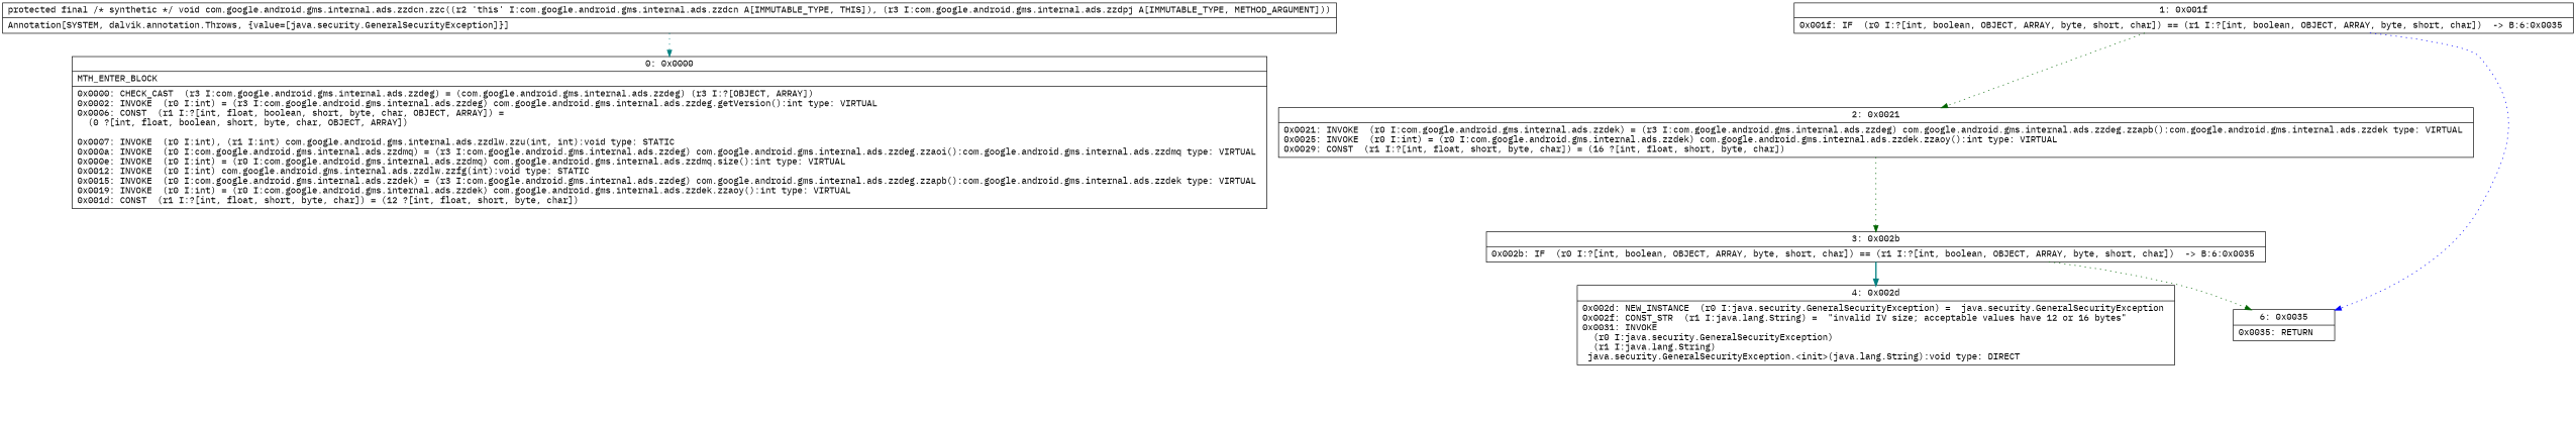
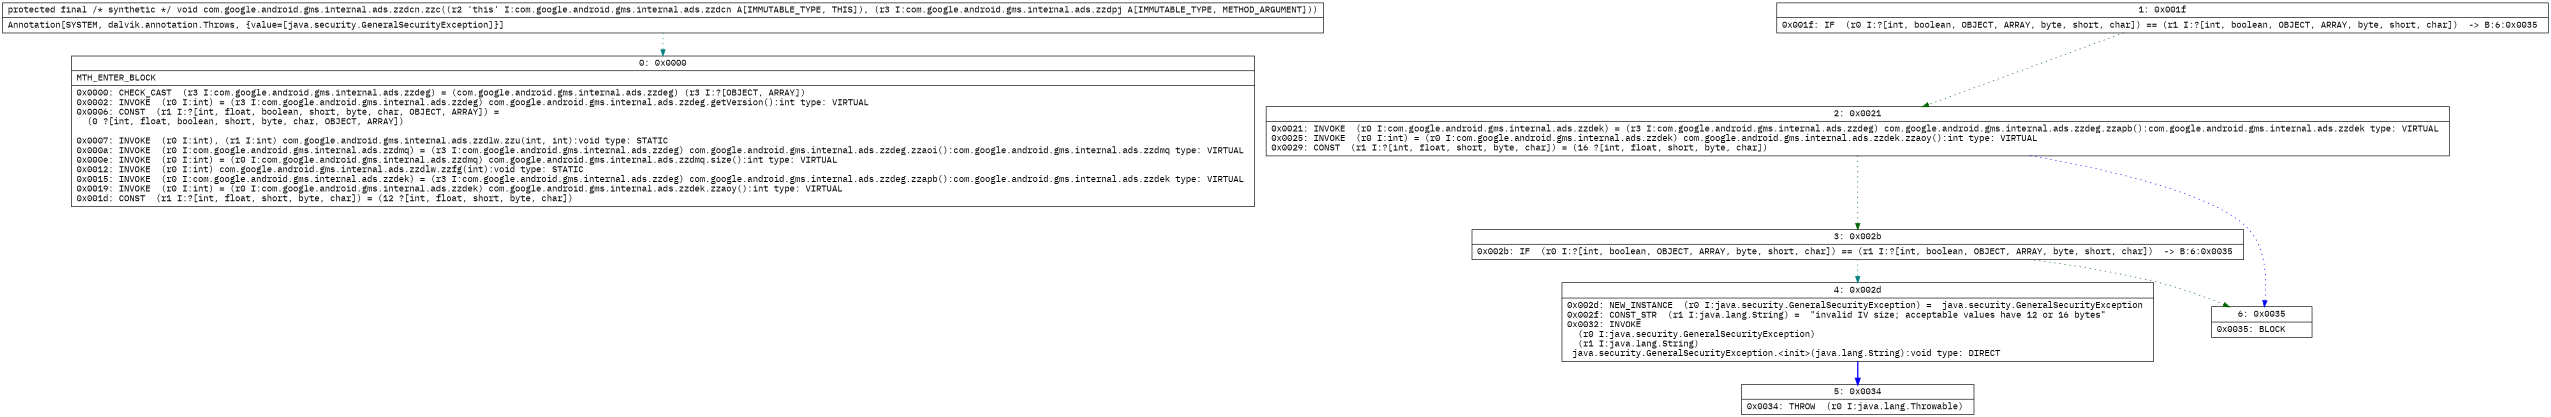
  digraph {
    fontname="IBM Plex Mono"
    node [fontname="IBM Plex Mono" shape=record]
    edge [color=darkgreen fontname="IBM Plex Mono" style=dotted]
    n1 [label="{0\:\ 0x0000|MTH_ENTER_BLOCK\l|0x0000: CHECK_CAST  (r3 I:com.google.android.gms.internal.ads.zzdeg) = (com.google.android.gms.internal.ads.zzdeg) (r3 I:?[OBJECT, ARRAY]) \l0x0002: INVOKE  (r0 I:int) = (r3 I:com.google.android.gms.internal.ads.zzdeg) com.google.android.gms.internal.ads.zzdeg.getVersion():int type: VIRTUAL \l0x0006: CONST  (r1 I:?[int, float, boolean, short, byte, char, OBJECT, ARRAY]) = \l  (0 ?[int, float, boolean, short, byte, char, OBJECT, ARRAY])\l \l0x0007: INVOKE  (r0 I:int), (r1 I:int) com.google.android.gms.internal.ads.zzdlw.zzu(int, int):void type: STATIC \l0x000a: INVOKE  (r0 I:com.google.android.gms.internal.ads.zzdmq) = (r3 I:com.google.android.gms.internal.ads.zzdeg) com.google.android.gms.internal.ads.zzdeg.zzaoi():com.google.android.gms.internal.ads.zzdmq type: VIRTUAL \l0x000e: INVOKE  (r0 I:int) = (r0 I:com.google.android.gms.internal.ads.zzdmq) com.google.android.gms.internal.ads.zzdmq.size():int type: VIRTUAL \l0x0012: INVOKE  (r0 I:int) com.google.android.gms.internal.ads.zzdlw.zzfg(int):void type: STATIC \l0x0015: INVOKE  (r0 I:com.google.android.gms.internal.ads.zzdek) = (r3 I:com.google.android.gms.internal.ads.zzdeg) com.google.android.gms.internal.ads.zzdeg.zzapb():com.google.android.gms.internal.ads.zzdek type: VIRTUAL \l0x0019: INVOKE  (r0 I:int) = (r0 I:com.google.android.gms.internal.ads.zzdek) com.google.android.gms.internal.ads.zzdek.zzaoy():int type: VIRTUAL \l0x001d: CONST  (r1 I:?[int, float, short, byte, char]) = (12 ?[int, float, short, byte, char]) \l}"]
    n2 [label="{1\:\ 0x001f|0x001f: IF  (r0 I:?[int, boolean, OBJECT, ARRAY, byte, short, char]) == (r1 I:?[int, boolean, OBJECT, ARRAY, byte, short, char])  \-\> B:6:0x0035 \l}"]
    n3 [label="{2\:\ 0x0021|0x0021: INVOKE  (r0 I:com.google.android.gms.internal.ads.zzdek) = (r3 I:com.google.android.gms.internal.ads.zzdeg) com.google.android.gms.internal.ads.zzdeg.zzapb():com.google.android.gms.internal.ads.zzdek type: VIRTUAL \l0x0025: INVOKE  (r0 I:int) = (r0 I:com.google.android.gms.internal.ads.zzdek) com.google.android.gms.internal.ads.zzdek.zzaoy():int type: VIRTUAL \l0x0029: CONST  (r1 I:?[int, float, short, byte, char]) = (16 ?[int, float, short, byte, char]) \l}"]
-   n4 [label="{6\:\ 0x0035|0x0035: RETURN   \l}"]
+   n4 [label="{6\:\ 0x0035|0x0035: BLOCK   \l}"]
    n5 [label="{3\:\ 0x002b|0x002b: IF  (r0 I:?[int, boolean, OBJECT, ARRAY, byte, short, char]) == (r1 I:?[int, boolean, OBJECT, ARRAY, byte, short, char])  \-\> B:6:0x0035 \l}"]
-   n6 [label="{4\:\ 0x002d|0x002d: NEW_INSTANCE  (r0 I:java.security.GeneralSecurityException) =  java.security.GeneralSecurityException \l0x002f: CONST_STR  (r1 I:java.lang.String) =  \"invalid IV size; acceptable values have 12 or 16 bytes\" \l0x0031: INVOKE  \l  (r0 I:java.security.GeneralSecurityException)\l  (r1 I:java.lang.String)\l java.security.GeneralSecurityException.\<init\>(java.lang.String):void type: DIRECT \l}"]
+   n6 [label="{4\:\ 0x002d|0x002d: NEW_INSTANCE  (r0 I:java.security.GeneralSecurityException) =  java.security.GeneralSecurityException \l0x002f: CONST_STR  (r1 I:java.lang.String) =  \"invalid IV size; acceptable values have 12 or 16 bytes\" \l0x0032: INVOKE  \l  (r0 I:java.security.GeneralSecurityException)\l  (r1 I:java.lang.String)\l java.security.GeneralSecurityException.\<init\>(java.lang.String):void type: DIRECT \l}"]
+   n7 [label="{5\:\ 0x0034|0x0034: THROW  (r0 I:java.lang.Throwable) \l}"]
    n8 [label="{protected final \/* synthetic *\/ void com.google.android.gms.internal.ads.zzdcn.zzc((r2 'this' I:com.google.android.gms.internal.ads.zzdcn A[IMMUTABLE_TYPE, THIS]), (r3 I:com.google.android.gms.internal.ads.zzdpj A[IMMUTABLE_TYPE, METHOD_ARGUMENT]))  | Annotation[SYSTEM, dalvik.annotation.Throws, \{value=[java.security.GeneralSecurityException]\}]\l}"]
    n2 -> n3
-   n2 -> n4 [color=blue]
+   n3 -> n4 [color=blue]
    n3 -> n5
    n5 -> n4
-   n5 -> n6 [color=teal style=bold]
+   n5 -> n6 [color=teal]
+   n6 -> n7 [color=blue style=bold]
    n8 -> n1 [color=teal]
  }
